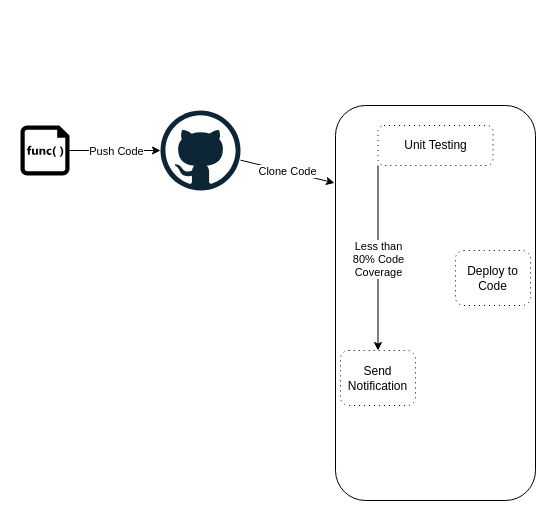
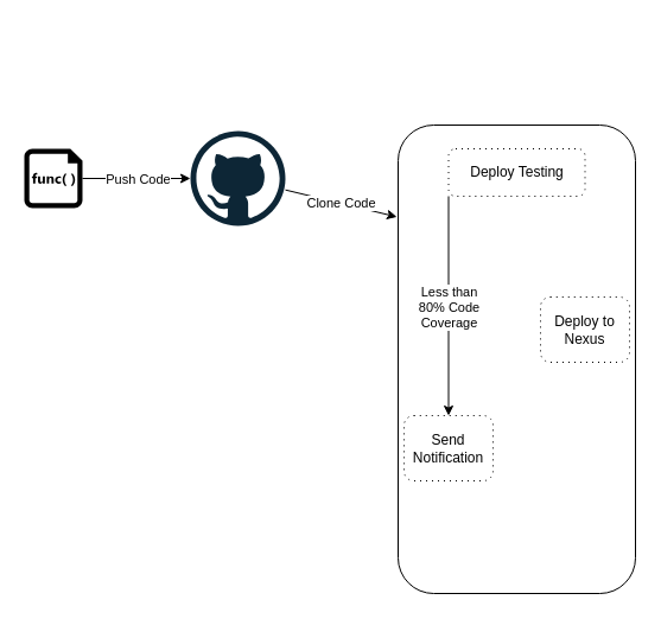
  <mxCell id="0" />
  <mxCell id="1" parent="0" />
  <mxCell id="2" value="" style="shape=image;html=1;verticalAlign=top;verticalLabelPosition=bottom;labelBackgroundColor=#ffffff;imageAspect=0;aspect=fixed;image=https://cdn4.iconfinder.com/data/icons/logos-brands-5/24/jenkins-128.png" parent="1" vertex="1"><mxGeometry x="395" y="20" width="80" height="80" as="geometry" /></mxCell>
  <mxCell id="3" value="" style="dashed=0;outlineConnect=0;html=1;align=center;labelPosition=center;verticalLabelPosition=bottom;verticalAlign=top;shape=mxgraph.weblogos.github" parent="1" vertex="1"><mxGeometry x="160" y="110" width="80" height="80" as="geometry" /></mxCell>
  <mxCell id="4" value="" style="aspect=fixed;pointerEvents=1;shadow=0;dashed=0;html=1;strokeColor=none;labelPosition=center;verticalLabelPosition=bottom;verticalAlign=top;align=center;shape=mxgraph.mscae.enterprise.code_file;fillColor=#000000;" parent="1" vertex="1"><mxGeometry x="20" y="125" width="49" height="50" as="geometry" /></mxCell>
  <mxCell id="5" value="" style="endArrow=classic;html=1;exitX=1;exitY=0.5;exitDx=0;exitDy=0;exitPerimeter=0;" parent="1" source="4" target="3" edge="1"><mxGeometry relative="1" as="geometry"><mxPoint x="40" y="250" as="sourcePoint" /><mxPoint x="140" y="250" as="targetPoint" /></mxGeometry></mxCell>
  <mxCell id="6" value="Push Code" style="edgeLabel;resizable=0;html=1;align=center;verticalAlign=middle;" parent="5" connectable="0" vertex="1"><mxGeometry relative="1" as="geometry" /></mxCell>
  <mxCell id="7" value="" style="rounded=1;whiteSpace=wrap;html=1;" parent="1" vertex="1"><mxGeometry x="335" y="105" width="200" height="395" as="geometry" /></mxCell>
  <mxCell id="8" value="" style="endArrow=classic;html=1;entryX=-0.005;entryY=0.196;entryDx=0;entryDy=0;entryPerimeter=0;" parent="1" source="3" target="7" edge="1"><mxGeometry relative="1" as="geometry"><mxPoint x="220" y="170" as="sourcePoint" /><mxPoint x="320" y="170" as="targetPoint" /></mxGeometry></mxCell>
  <mxCell id="9" value="Clone Code" style="edgeLabel;resizable=0;html=1;align=center;verticalAlign=middle;" parent="8" connectable="0" vertex="1"><mxGeometry relative="1" as="geometry" /></mxCell>
- <mxCell id="10" value="Unit Testing" style="shape=ext;rounded=1;html=1;whiteSpace=wrap;dashed=1;dashPattern=1 4;" parent="1" vertex="1"><mxGeometry x="377.5" y="125" width="115" height="40" as="geometry" /></mxCell>
- <mxCell id="11" value="Deploy to Code" style="shape=ext;rounded=1;html=1;whiteSpace=wrap;dashed=1;dashPattern=1 4;" parent="1" vertex="1"><mxGeometry x="455" y="250" width="75" height="55" as="geometry" /></mxCell>
+ <mxCell id="10" value="Deploy Testing" style="shape=ext;rounded=1;html=1;whiteSpace=wrap;dashed=1;dashPattern=1 4;" parent="1" vertex="1"><mxGeometry x="377.5" y="125" width="115" height="40" as="geometry" /></mxCell>
+ <mxCell id="11" value="Deploy to Nexus" style="shape=ext;rounded=1;html=1;whiteSpace=wrap;dashed=1;dashPattern=1 4;" parent="1" vertex="1"><mxGeometry x="455" y="250" width="75" height="55" as="geometry" /></mxCell>
  <mxCell id="12" value="Send Notification" style="shape=ext;rounded=1;html=1;whiteSpace=wrap;dashed=1;dashPattern=1 4;" parent="1" vertex="1"><mxGeometry x="340" y="350" width="75" height="55" as="geometry" /></mxCell>
  <mxCell id="13" value="" style="endArrow=classic;html=1;exitX=0;exitY=1;exitDx=0;exitDy=0;entryX=0.5;entryY=0;entryDx=0;entryDy=0;" parent="1" source="10" target="12" edge="1"><mxGeometry relative="1" as="geometry"><mxPoint x="387.5" y="165" as="sourcePoint" /><mxPoint x="165" y="340" as="targetPoint" /></mxGeometry></mxCell>
  <mxCell id="14" value="Less than&lt;br&gt;80% Code &lt;br&gt;Coverage" style="edgeLabel;resizable=0;html=1;align=center;verticalAlign=middle;" parent="13" connectable="0" vertex="1"><mxGeometry relative="1" as="geometry" /></mxCell>
